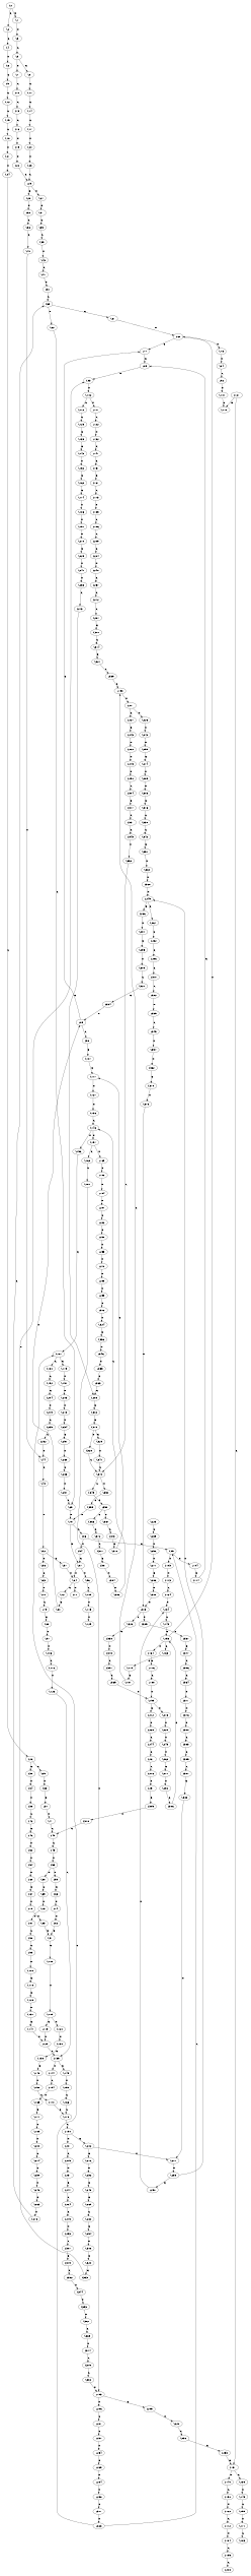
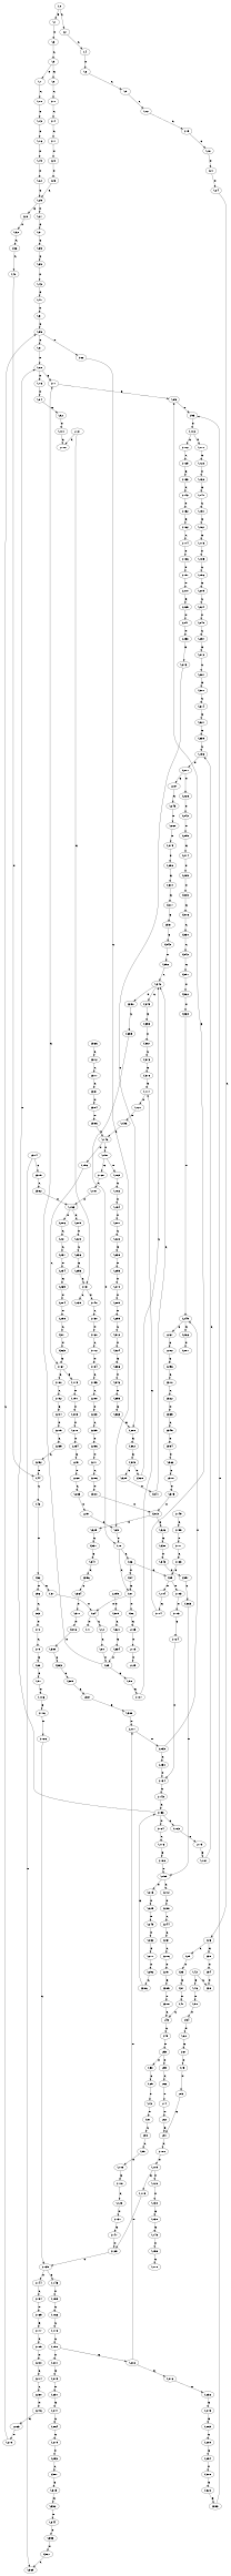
  strict digraph {
    S0
    S1
    S2
    S3
    S4
    S5
    S6
    S7
    S8
    S9
    S10
    S11
    S12
    S13
    S14
    S15
    S16
    S17
    S18
    S19
    S20
    S21
    S22
    S23
    S24
    S25
    S26
    S27
    S28
    S29
    S30
    S31
    S32
    S33
    S34
    S35
    S36
    S37
    S38
    S39
    S40
    S41
    S42
    S43
    S44
    S45
    S46
    S47
    S48
    S49
    S50
    S51
    S52
    S53
    S54
    S55
    S56
    S57
    S58
    S59
    S60
    S61
    S62
    S63
    S64
    S65
    S66
    S67
    S68
    S69
    S70
    S71
    S72
    S73
    S74
    S75
    S76
    S77
    S78
    S79
    S80
    S81
    S82
    S83
    S84
    S85
    S86
    S87
    S88
    S89
    S90
    S91
    S92
    S93
    S94
    S95
    S96
    S97
    S98
    S99
    S100
    S101
    S102
    S103
    S104
    S105
    S106
    S107
    S108
    S109
    S110
    S111
    S112
    S113
    S114
    S115
    S116
    S117
    S118
    S119
    S120
    S122
    S123
    S124
    S125
    S126
    S127
    S128
    S129
    S130
    S121
    S131
    S132
    S133
    S134
    S135
    S136
    S137
    S138
    S139
    S140
    S141
    S142
    S143
    S144
    S145
    S146
    S147
    S148
    S149
    S150
    S151
    S152
    S153
    S154
    S155
    S156
    S157
    S158
    S159
    S160
    S161
    S162
    S163
    S164
    S165
    S166
    S167
    S168
    S169
    S170
    S171
    S172
    S173
    S174
    S175
    S176
    S177
    S178
    S179
    S180
    S181
    S182
    S183
    S184
    S185
    S186
    S187
    S188
    S189
    S190
    S191
    S192
    S193
    S194
    S195
    S196
    S197
    S198
    S199
    S200
    S201
    S202
    S203
    S204
    S205
    S206
    S207
    S208
    S209
    S210
    S211
    S212
    S213
    S214
    S215
    S216
    S217
    S218
    S219
    S220
    S221
    S222
    S223
    S224
    S225
    S226
    S227
    S228
    S229
    S230
    S231
    S232
    S233
    S234
    S235
    S236
    S237
    S238
    S239
    S240
    S241
    S242
    S243
    S244
    S245
    S246
    S247
    S248
    S249
    S250
    S251
    S252
    S253
    S254
    S255
    S256
    S257
    S258
    S259
    S260
    S261
    S262
    S263
    S264
    S265
    S266
    S267
    S268
    S269
    S270
    S271
    S272
    S273
    S274
    S275
    S276
    S277
    S278
    S279
    S280
    S281
    S282
    S283
    S284
    S285
    S286
    S287
    S288
    S289
    S290
    S291
    S292
    S293
    S294
    S295
    S296
    S297
    S298
    S299
    S300
    S301
    S302
    S303
    S304
    S305
    S306
    S307
    S308
    S309
    S310
    S311
    S312
    S313
    S314
    S315
    S316
    S317
    S318
    S319
    S320
    S321
    S322
    S323
    S324
    S325
    S326
    S327
    S328
    S329
    S330
    S331
    S332
    S333
    S334
    S335
    S336
    S337
    S338
    S339
    S340
    S341
    S342
    S343
    S344
    S345
    S346
    S347
    S348
    S349
    S350
    S351
    S352
    S353
    S354
    S355
    S356
    S357
    S358
    S359
    S360
    S361
    S362
    S363
    S364
    S365
    S366
    S367
    S368
    S369
    S370
    S371
    S372
    S373
    S374
    S375
    S376
    S377
    S378
    S379
    S380
    S381
    S382
    S383
    S384
    S385
    S386
    S387
    S388
    S0 -> S1 [label=G]
    S0 -> S2 [label=C]
    S1 -> S3 [label=A]
    S2 -> S4 [label=C]
    S3 -> S5 [label=C]
    S4 -> S6 [label=A]
    S5 -> S7 [label=T]
    S5 -> S8 [label=G]
    S6 -> S9 [label=C]
    S7 -> S10 [label=C]
    S8 -> S11 [label=C]
    S9 -> S12 [label=C]
    S10 -> S13 [label=C]
    S11 -> S14 [label=C]
    S12 -> S15 [label=C]
    S13 -> S16 [label=C]
    S14 -> S17 [label=C]
    S15 -> S18 [label=C]
    S16 -> S19 [label=A]
    S17 -> S20 [label=A]
    S18 -> S21 [label=T]
    S19 -> S22 [label=T]
    S20 -> S23 [label=T]
    S21 -> S24 [label=T]
    S22 -> S25 [label=C]
    S23 -> S25 [label=C]
    S24 -> S26 [label=C]
    S25 -> S27 [label=T]
    S25 -> S28 [label=G]
    S26 -> S29 [label=C]
    S26 -> S30 [label=G]
    S27 -> S31 [label=G]
    S28 -> S32 [label=T]
    S29 -> S33 [label=T]
    S30 -> S34 [label=A]
    S31 -> S35 [label=C]
    S32 -> S36 [label=C]
    S33 -> S37 [label=G]
    S34 -> S38 [label=T]
    S35 -> S39 [label=C]
    S36 -> S40 [label=C]
    S37 -> S41 [label=T]
-   S38 -> S42 [label=C]
+   S42 -> S38 [label=C]
    S39 -> S43 [label=A]
    S40 -> S44 [label=T]
    S41 -> S45 [label=C]
    S42 -> S46 [label=G]
    S43 -> S47 [label=G]
    S44 -> S48 [label=C]
    S45 -> S49 [label=C]
    S46 -> S50 [label=T]
    S47 -> S51 [label=T]
    S48 -> S52 [label=T]
    S49 -> S53 [label=T]
    S50 -> S54 [label=T]
    S51 -> S55 [label=C]
    S52 -> S56 [label=T]
    S52 -> S57 [label=G]
    S53 -> S58 [label=A]
    S53 -> S59 [label=T]
    S54 -> S60 [label=T]
    S55 -> S61 [label=G]
    S55 -> S62 [label=T]
    S56 -> S63 [label=C]
    S57 -> S64 [label=T]
    S58 -> S65 [label=C]
    S59 -> S66 [label=G]
    S60 -> S67 [label=G]
    S61 -> S68 [label=T]
    S62 -> S69 [label=C]
    S63 -> S70 [label=T]
    S64 -> S71 [label=A]
    S64 -> S72 [label=C]
    S65 -> S73 [label=T]
    S66 -> S74 [label=T]
    S67 -> S75 [label=T]
    S68 -> S76 [label=A]
    S68 -> S77 [label=G]
    S69 -> S78 [label=T]
    S70 -> S79 [label=C]
    S72 -> S80 [label=G]
    S73 -> S81 [label=A]
    S74 -> S82 [label=A]
    S75 -> S83 [label=A]
    S76 -> S84 [label=A]
    S77 -> S85 [label=G]
    S78 -> S86 [label=C]
    S78 -> S87 [label=G]
    S79 -> S88 [label=G]
    S80 -> S89 [label=T]
    S81 -> S90 [label=C]
    S82 -> S91 [label=G]
    S83 -> S91 [label=G]
    S84 -> S92 [label=G]
    S85 -> S93 [label=T]
    S86 -> S94 [label=T]
    S86 -> S95 [label=G]
    S87 -> S64 [label=T]
    S87 -> S96 [label=A]
    S88 -> S97 [label=G]
    S89 -> S77 [label=G]
    S89 -> S98 [label=C]
    S90 -> S99 [label=C]
    S91 -> S100 [label=G]
    S92 -> S101 [label=A]
    S93 -> S102 [label=A]
    S94 -> S87 [label=G]
    S95 -> S103 [label=A]
    S95 -> S104 [label=T]
    S96 -> S105 [label=G]
    S97 -> S106 [label=A]
    S98 -> S107 [label=G]
    S99 -> S108 [label=A]
    S100 -> S109 [label=A]
    S101 -> S110 [label=C]
    S102 -> S111 [label=T]
    S102 -> S112 [label=C]
    S103 -> S113 [label=A]
    S104 -> S114 [label=G]
    S105 -> S115 [label=T]
    S106 -> S116 [label=G]
    S107 -> S117 [label=G]
    S108 -> S118 [label=G]
    S109 -> S119 [label=G]
    S109 -> S120 [label=A]
    S111 -> S122 [label=G]
    S112 -> S123 [label=C]
    S113 -> S124 [label=G]
    S114 -> S85 [label=G]
    S115 -> S125 [label=A]
    S116 -> S126 [label=A]
    S117 -> S127 [label=A]
    S118 -> S128 [label=G]
    S119 -> S129 [label=A]
    S120 -> S130 [label=A]
    S122 -> S132 [label=A]
    S123 -> S133 [label=G]
    S124 -> S134 [label=T]
    S126 -> S135 [label=G]
    S127 -> S136 [label=A]
    S128 -> S137 [label=A]
    S129 -> S135 [label=G]
    S130 -> S138 [label=G]
    S121 -> S110 [label=G]
    S121 -> S131 [label=G]
    S131 -> S139 [label=C]
    S131 -> S140 [label=A]
    S132 -> S141 [label=G]
    S133 -> S142 [label=G]
    S134 -> S143 [label=C]
    S135 -> S144 [label=T]
    S135 -> S145 [label=G]
    S136 -> S146 [label=C]
    S137 -> S147 [label=G]
    S138 -> S148 [label=G]
-   S139 -> S149 [label=T]
    S140 -> S150 [label=C]
    S141 -> S151 [label=C]
    S142 -> S152 [label=T]
    S143 -> S153 [label=G]
    S144 -> S154 [label=C]
    S145 -> S155 [label=T]
    S146 -> S156 [label=A]
    S146 -> S157 [label=T]
    S147 -> S129 [label=A]
    S148 -> S158 [label=T]
    S149 -> S159 [label=C]
    S150 -> S160 [label=A]
    S151 -> S161 [label=G]
    S152 -> S162 [label=G]
    S153 -> S68 [label=T]
    S153 -> S163 [label=C]
    S153 -> S164 [label=A]
    S154 -> S165 [label=A]
    S155 -> S166 [label=C]
    S156 -> S167 [label=G]
    S157 -> S168 [label=G]
    S157 -> S169 [label=A]
    S158 -> S170 [label=C]
    S159 -> S171 [label=T]
    S160 -> S172 [label=C]
    S161 -> S173 [label=G]
    S162 -> S174 [label=G]
    S163 -> S175 [label=G]
    S164 -> S176 [label=G]
    S165 -> S177 [label=G]
    S166 -> S178 [label=C]
    S167 -> S179 [label=G]
    S167 -> S180 [label=C]
    S168 -> S181 [label=C]
    S169 -> S182 [label=C]
-   S170 -> S178 [label=C]
    S171 -> S183 [label=C]
    S172 -> S184 [label=A]
    S173 -> S185 [label=T]
    S174 -> S186 [label=T]
    S175 -> S187 [label=G]
    S176 -> S188 [label=G]
    S177 -> S189 [label=G]
    S178 -> S190 [label=C]
    S179 -> S191 [label=A]
    S180 -> S192 [label=C]
    S181 -> S193 [label=A]
    S182 -> S194 [label=A]
-   S323 -> S95 [label=G]
+   S183 -> S95 [label=G]
    S184 -> S195 [label=C]
    S185 -> S196 [label=C]
    S186 -> S197 [label=T]
    S187 -> S198 [label=C]
    S188 -> S199 [label=T]
    S189 -> S200 [label=A]
    S190 -> S201 [label=A]
    S190 -> S202 [label=G]
    S191 -> S203 [label=A]
    S192 -> S204 [label=G]
    S193 -> S205 [label=G]
    S193 -> S206 [label=A]
    S194 -> S207 [label=A]
    S195 -> S208 [label=C]
    S196 -> S209 [label=G]
    S197 -> S210 [label=A]
    S198 -> S211 [label=T]
    S199 -> S212 [label=G]
    S199 -> S213 [label=A]
    S200 -> S214 [label=C]
    S201 -> S215 [label=G]
    S202 -> S216 [label=G]
    S202 -> S217 [label=A]
    S203 -> S218 [label=T]
    S204 -> S219 [label=T]
    S205 -> S220 [label=A]
    S206 -> S221 [label=C]
    S207 -> S222 [label=C]
+   S208 -> S223 [label=T]
    S209 -> S224 [label=C]
    S210 -> S225 [label=G]
    S211 -> S226 [label=A]
    S211 -> S227 [label=G]
    S212 -> S228 [label=T]
    S213 -> S229 [label=T]
    S214 -> S230 [label=C]
    S215 -> S231 [label=A]
    S216 -> S232 [label=A]
    S217 -> S233 [label=A]
    S218 -> S234 [label=A]
    S219 -> S235 [label=C]
    S220 -> S236 [label=C]
    S221 -> S237 [label=C]
    S222 -> S238 [label=G]
    S223 -> S239 [label=C]
    S224 -> S240 [label=A]
    S225 -> S241 [label=A]
    S226 -> S242 [label=T]
    S227 -> S243 [label=G]
    S228 -> S244 [label=C]
    S229 -> S245 [label=A]
    S230 -> S246 [label=A]
    S231 -> S247 [label=G]
    S232 -> S248 [label=G]
    S233 -> S249 [label=A]
    S233 -> S250 [label=G]
    S234 -> S251 [label=G]
    S235 -> S252 [label=C]
    S236 -> S253 [label=G]
    S237 -> S254 [label=A]
    S238 -> S255 [label=A]
    S239 -> S256 [label=T]
    S240 -> S257 [label=C]
    S241 -> S258 [label=A]
    S242 -> S259 [label=A]
    S243 -> S260 [label=A]
    S244 -> S261 [label=C]
    S245 -> S262 [label=A]
    S246 -> S263 [label=G]
    S247 -> S264 [label=C]
    S248 -> S265 [label=G]
    S249 -> S266 [label=G]
    S249 -> S267 [label=C]
    S250 -> S134 [label=T]
    S251 -> S268 [label=T]
    S252 -> S44 [label=T]
    S253 -> S131 [label=G]
    S254 -> S269 [label=G]
    S255 -> S270 [label=A]
    S256 -> S271 [label=A]
    S257 -> S272 [label=G]
    S258 -> S273 [label=G]
    S259 -> S274 [label=G]
    S260 -> S275 [label=A]
    S261 -> S276 [label=C]
    S262 -> S277 [label=G]
    S263 -> S278 [label=T]
    S264 -> S279 [label=C]
    S265 -> S280 [label=C]
    S266 -> S281 [label=T]
    S267 -> S282 [label=C]
    S268 -> S283 [label=C]
    S269 -> S284 [label=A]
    S270 -> S285 [label=A]
    S271 -> S286 [label=G]
    S272 -> S287 [label=C]
    S273 -> S288 [label=G]
    S274 -> S289 [label=T]
    S275 -> S290 [label=T]
    S276 -> S291 [label=T]
    S277 -> S292 [label=T]
    S278 -> S55 [label=C]
    S279 -> S293 [label=A]
    S280 -> S294 [label=G]
-   S281 -> S295 [label=G]
    S282 -> S296 [label=C]
    S283 -> S297 [label=T]
    S284 -> S298 [label=A]
    S285 -> S299 [label=A]
    S286 -> S300 [label=A]
    S287 -> S301 [label=G]
    S288 -> S302 [label=G]
    S289 -> S303 [label=A]
    S290 -> S304 [label=G]
    S291 -> S305 [label=G]
    S292 -> S306 [label=C]
    S293 -> S307 [label=C]
    S294 -> S308 [label=T]
    S295 -> S309 [label=T]
    S296 -> S310 [label=C]
    S297 -> S69 [label=C]
    S298 -> S311 [label=C]
    S299 -> S312 [label=C]
    S300 -> S313 [label=A]
    S301 -> S314 [label=C]
    S302 -> S315 [label=G]
    S303 -> S316 [label=G]
    S304 -> S317 [label=G]
    S305 -> S318 [label=T]
    S306 -> S153 [label=G]
    S307 -> S319 [label=G]
    S308 -> S320 [label=G]
    S309 -> S321 [label=C]
    S310 -> S322 [label=G]
    S311 -> S323 [label=A]
    S312 -> S324 [label=A]
    S313 -> S325 [label=T]
    S313 -> S326 [label=C]
    S314 -> S327 [label=G]
    S315 -> S328 [label=T]
    S315 -> S329 [label=G]
    S316 -> S330 [label=C]
    S317 -> S331 [label=G]
    S318 -> S45 [label=C]
    S319 -> S332 [label=G]
    S320 -> S333 [label=G]
    S321 -> S334 [label=G]
    S322 -> S335 [label=A]
    S323 -> S167 [label=G]
    S324 -> S336 [label=G]
    S325 -> S337 [label=C]
    S326 -> S338 [label=G]
    S327 -> S339 [label=G]
    S328 -> S340 [label=C]
    S329 -> S341 [label=T]
    S330 -> S342 [label=C]
    S331 -> S343 [label=G]
    S332 -> S344 [label=T]
    S333 -> S93 [label=T]
    S334 -> S89 [label=T]
    S335 -> S345 [label=C]
    S336 -> S346 [label=A]
    S337 -> S347 [label=G]
    S338 -> S348 [label=A]
    S339 -> S198 [label=C]
    S340 -> S349 [label=C]
    S340 -> S350 [label=T]
    S341 -> S340 [label=C]
    S342 -> S351 [label=G]
    S343 -> S352 [label=T]
    S344 -> S353 [label=T]
    S345 -> S354 [label=T]
    S346 -> S355 [label=A]
    S347 -> S356 [label=G]
    S348 -> S357 [label=G]
    S349 -> S358 [label=G]
    S350 -> S359 [label=C]
    S351 -> S360 [label=A]
    S352 -> S340 [label=C]
    S353 -> S361 [label=A]
    S354 -> S362 [label=A]
    S355 -> S363 [label=G]
    S356 -> S364 [label=G]
    S357 -> S365 [label=G]
-   S358 -> S366 [label=C]
    S358 -> S367 [label=T]
    S359 -> S78 [label=T]
    S360 -> S368 [label=A]
    S361 -> S369 [label=C]
    S362 -> S370 [label=G]
    S363 -> S288 [label=G]
    S364 -> S371 [label=T]
    S365 -> S199 [label=T]
    S366 -> S372 [label=C]
    S367 -> S373 [label=C]
    S368 -> S249 [label=A]
-   S369 -> S374 [label=T]
+   S374 -> S369 [label=T]
    S370 -> S375 [label=A]
    S371 -> S376 [label=A]
    S372 -> S377 [label=G]
    S373 -> S378 [label=G]
    S374 -> S379 [label=G]
    S375 -> S313 [label=A]
    S376 -> S380 [label=T]
    S377 -> S381 [label=G]
    S378 -> S117 [label=G]
    S379 -> S382 [label=C]
    S380 -> S383 [label=C]
    S381 -> S384 [label=A]
    S382 -> S193 [label=A]
    S383 -> S385 [label=C]
    S384 -> S386 [label=A]
    S385 -> S387 [label=C]
    S386 -> S146 [label=C]
    S387 -> S388 [label=G]
    S388 -> S217 [label=A]
  }
